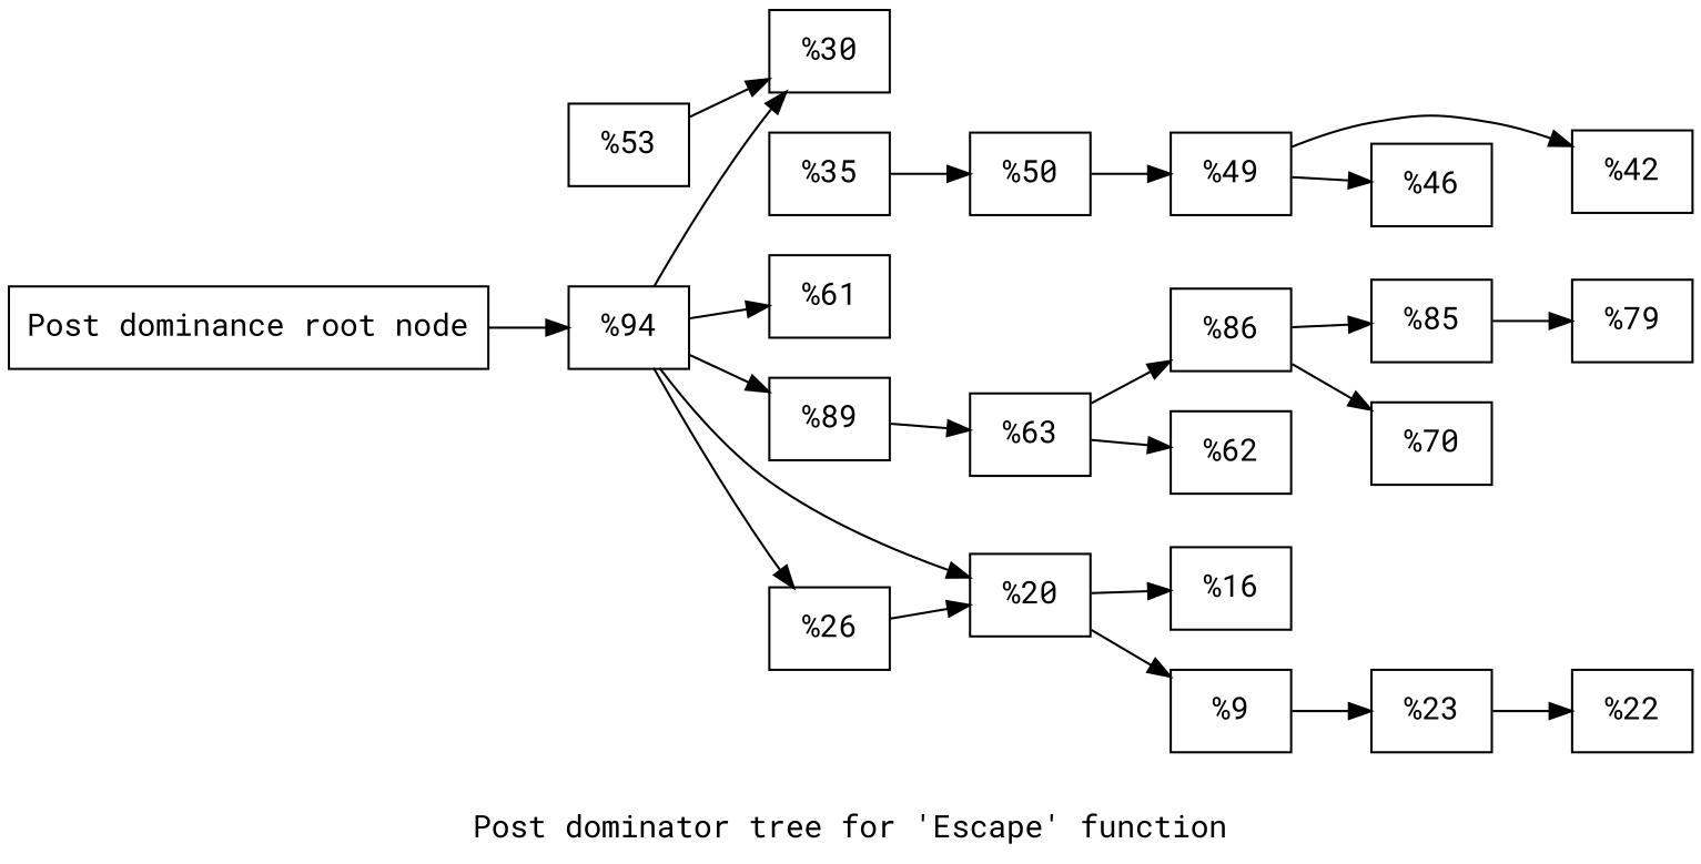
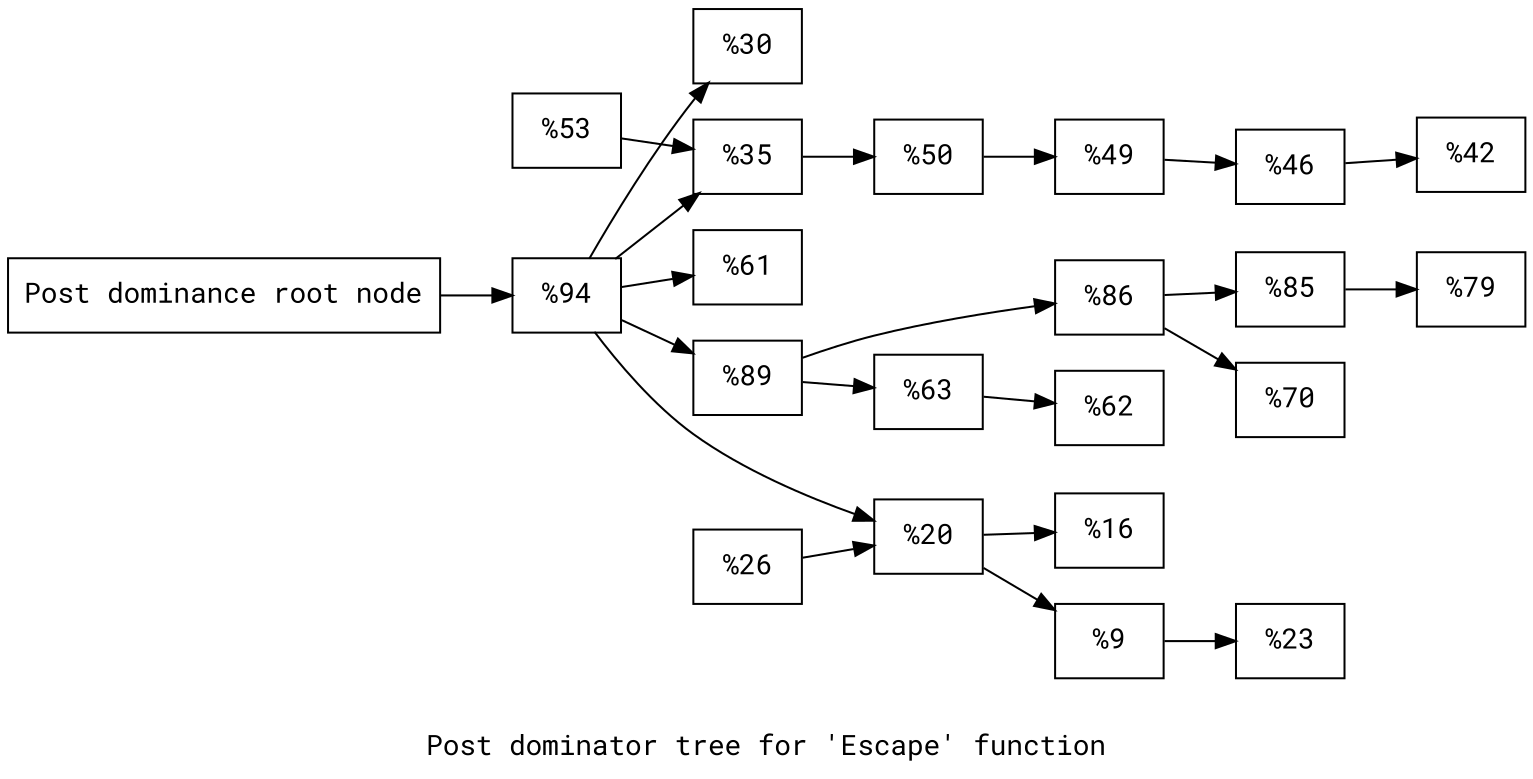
  digraph {
    fontname="Roboto Mono"
    label="Post dominator tree for 'Escape' function"
    rankdir=LR
    node [fontname="Roboto Mono" shape=record]
    edge [fontname="Roboto Mono"]
    n1 [label="{Post dominance root node}"]
    n2 [label="{%94}"]
    n3 [label="{%30}"]
    n4 [label="{%26}"]
    n5 [label="{%61}"]
    n6 [label="{%89}"]
    n7 [label="{%20}"]
    n8 [label="{%53}"]
    n9 [label="{%35}"]
    n10 [label="{%63}"]
    n11 [label="{%9}"]
    n12 [label="{%16}"]
    n13 [label="{%50}"]
    n14 [label="{%62}"]
    n15 [label="{%86}"]
    n16 [label="{%23}"]
-   n17 [label="{%22}"]
    n18 [label="{%49}"]
    n19 [label="{%42}"]
    n20 [label="{%46}"]
    n21 [label="{%85}"]
    n22 [label="{%70}"]
    n23 [label="{%79}"]
    n1 -> n2
    n2 -> n3
-   n2 -> n4
+   n2 -> n9
    n2 -> n5
    n2 -> n6
    n2 -> n7
    n4 -> n7
    n6 -> n10
    n7 -> n11
    n7 -> n12
-   n8 -> n3
+   n8 -> n9
    n9 -> n13
    n10 -> n14
-   n10 -> n15
+   n6 -> n15
    n11 -> n16
    n13 -> n18
    n15 -> n21
    n15 -> n22
-   n16 -> n17
-   n18 -> n19
+   n20 -> n19
    n18 -> n20
    n21 -> n23
  }
